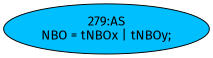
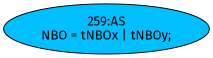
  strict digraph {
    fontname="Fira Sans"
-   n1 [ast="<pyverilog.vparser.ast.Assign object at 0x7f9359f3ef10>" def_var="['NBO']" fillcolor=deepskyblue label="279:AS\nNBO = tNBOx | tNBOy;" statements="[]" style=filled typ=Assign use_var="['tNBOx', 'tNBOy']" fontname="Fira Sans"]
+   n1 [ast="<pyverilog.vparser.ast.Assign object at 0x7f9359f3ef10>" def_var="['NBO']" fillcolor=deepskyblue label="259:AS\nNBO = tNBOx | tNBOy;" statements="[]" style=filled typ=Assign use_var="['tNBOx', 'tNBOy']" fontname="Fira Sans"]
  }
